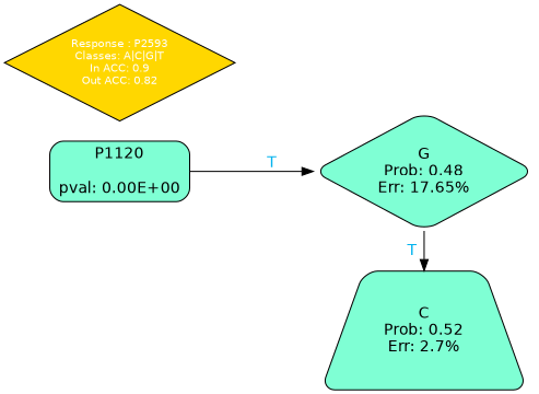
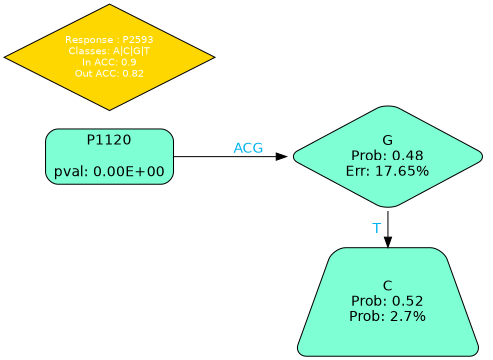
  digraph {
    rankdir=LR
    ranksep=equally
    splines=polylines
    node [color=black fillcolor=aquamarine fontname=helvetica shape=diamond style="filled, rounded"]
    edge [fontcolor=deepskyblue2 fontname=helvetica]
    n1 [label="G\nProb: 0.48\nErr: 17.65%"]
-   n2 [label="C\nProb: 0.52\nErr: 2.7%" shape=trapezium]
+   n2 [label="C\nProb: 0.52\nProb: 2.7%" shape=trapezium]
    n3 [align=left fillcolor=gold fontcolor=white fontsize=10 label="Response : P2593\nClasses: A|C|G|T\nIn ACC: 0.9\nOut ACC: 0.82\n" style=filled]
    n4 [label="P1120\n\npval: 0.00E+00" shape=box]
    subgraph sub_1 {
      rank=same
      n1
      n2
    }
    subgraph sub_2 {
      rank=same
      n3
      n4
    }
    n1 -> n2 [label=T]
-   n4 -> n1 [label=T]
+   n4 -> n1 [label=ACG]
  }
